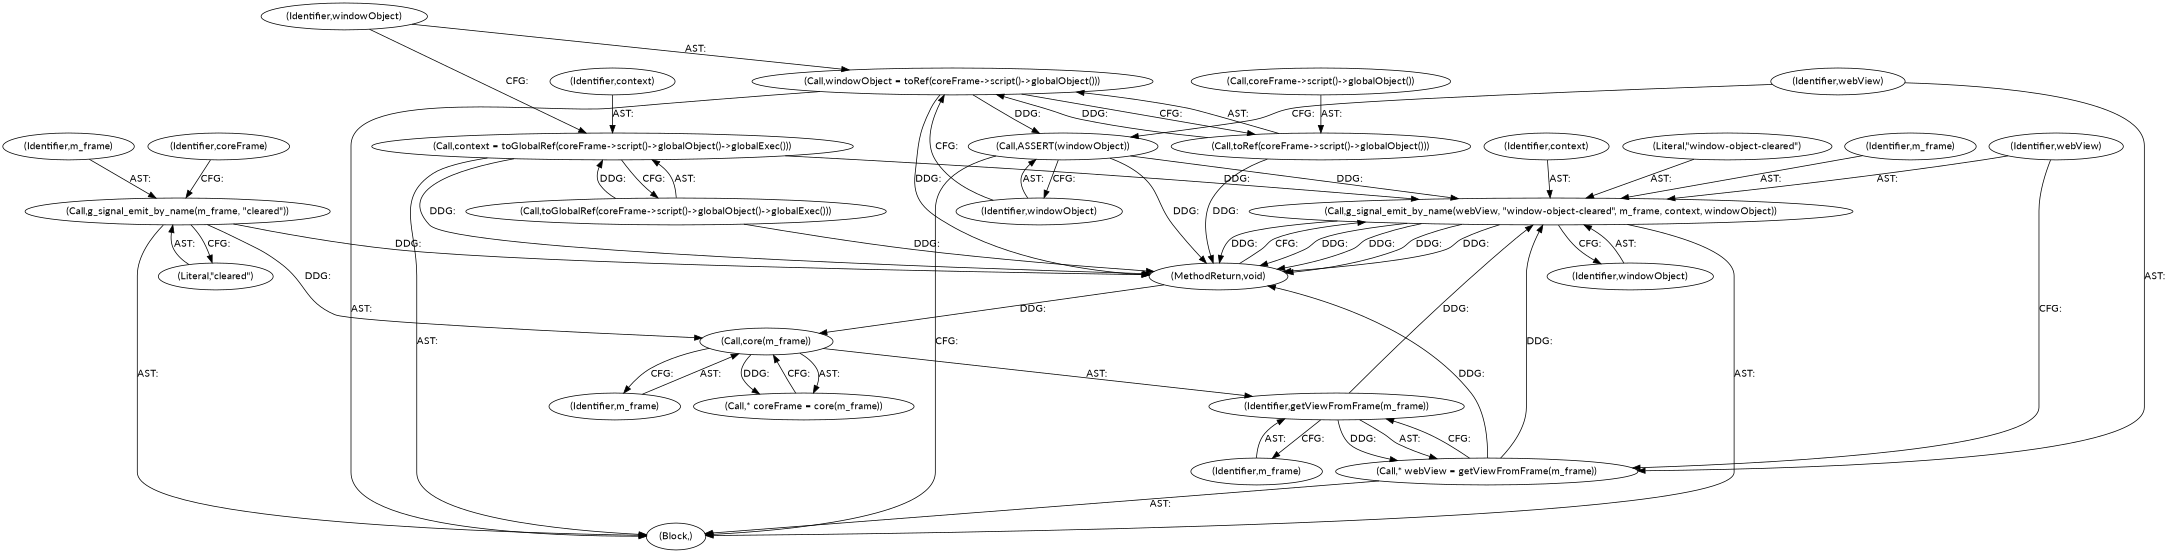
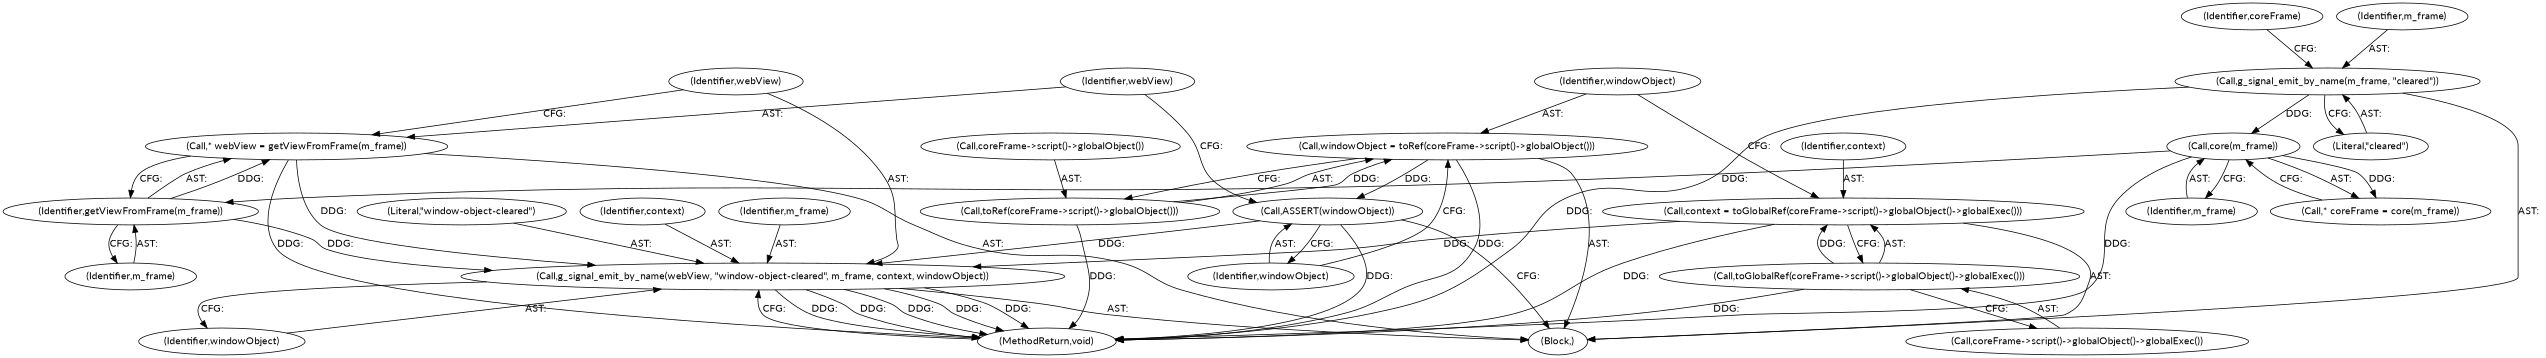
  digraph {
    fontname=Lato
    node [fontname=Lato]
    edge [fontname=Lato]
    n1 [label="(Call,g_signal_emit_by_name(webView, \"window-object-cleared\", m_frame, context, windowObject))"]
    n2 [label="(Identifier,windowObject)"]
    n3 [label="(MethodReturn,void)"]
    n4 [label="(Block,)"]
    n5 [label="(Call,* webView = getViewFromFrame(m_frame))"]
    n6 [label="(Identifier,getViewFromFrame(m_frame))"]
    n7 [label="(Identifier,m_frame)"]
    n8 [label="(Call,core(m_frame))"]
    n9 [label="(Call,* coreFrame = core(m_frame))"]
    n10 [label="(Identifier,m_frame)"]
    n11 [label="(Call,g_signal_emit_by_name(m_frame, \"cleared\"))"]
    n12 [label="(Literal,\"cleared\")"]
    n13 [label="(Call,context = toGlobalRef(coreFrame->script()->globalObject()->globalExec()))"]
    n14 [label="(Call,toGlobalRef(coreFrame->script()->globalObject()->globalExec()))"]
+   n15 [label="(Call,coreFrame->script()->globalObject()->globalExec())"]
    n16 [label="(Call,ASSERT(windowObject))"]
    n17 [label="(Identifier,windowObject)"]
    n18 [label="(Call,windowObject = toRef(coreFrame->script()->globalObject()))"]
    n19 [label="(Call,toRef(coreFrame->script()->globalObject()))"]
    n20 [label="(Call,coreFrame->script()->globalObject())"]
    n21 [label="(Identifier,coreFrame)"]
    n22 [label="(Identifier,windowObject)"]
    n23 [label="(Identifier,m_frame)"]
    n24 [label="(Identifier,webView)"]
    n25 [label="(Identifier,context)"]
    n26 [label="(Literal,\"window-object-cleared\")"]
    n27 [label="(Identifier,webView)"]
    n28 [label="(Identifier,m_frame)"]
    n29 [label="(Identifier,context)"]
    n1 -> n2 [label="CFG: "]
    n1 -> n3 [label="DDG: "]
    n1 -> n3 [label="DDG: "]
    n1 -> n3 [label="DDG: "]
    n1 -> n3 [label="DDG: "]
    n1 -> n3 [label="DDG: "]
    n1 -> n4 [label="AST: "]
    n2 -> n1 [label="AST: "]
    n3 -> n1 [label="CFG: "]
    n5 -> n1 [label="DDG: "]
    n5 -> n3 [label="DDG: "]
    n5 -> n4 [label="AST: "]
    n5 -> n6 [label="CFG: "]
    n6 -> n1 [label="DDG: "]
    n6 -> n5 [label="AST: "]
    n6 -> n5 [label="DDG: "]
    n6 -> n7 [label="CFG: "]
    n7 -> n6 [label="AST: "]
-   n3 -> n8 [label="DDG: "]
-   n8 -> n6 [label="AST: "]
+   n8 -> n3 [label="DDG: "]
+   n8 -> n6 [label="DDG: "]
    n8 -> n9 [label="AST: "]
    n8 -> n9 [label="DDG: "]
    n8 -> n10 [label="CFG: "]
    n9 -> n8 [label="CFG: "]
    n10 -> n8 [label="AST: "]
    n11 -> n3 [label="DDG: "]
    n11 -> n4 [label="AST: "]
    n11 -> n8 [label="DDG: "]
    n11 -> n12 [label="CFG: "]
    n12 -> n11 [label="AST: "]
    n13 -> n1 [label="DDG: "]
    n13 -> n3 [label="DDG: "]
    n13 -> n4 [label="AST: "]
    n13 -> n14 [label="CFG: "]
    n14 -> n3 [label="DDG: "]
    n14 -> n13 [label="AST: "]
    n14 -> n13 [label="DDG: "]
+   n14 -> n15 [label="CFG: "]
+   n15 -> n14 [label="AST: "]
    n16 -> n1 [label="DDG: "]
    n16 -> n3 [label="DDG: "]
    n16 -> n4 [label="CFG: "]
    n16 -> n17 [label="CFG: "]
    n17 -> n16 [label="AST: "]
    n17 -> n18 [label="CFG: "]
    n18 -> n3 [label="DDG: "]
    n18 -> n4 [label="AST: "]
    n18 -> n16 [label="DDG: "]
    n18 -> n19 [label="CFG: "]
    n19 -> n3 [label="DDG: "]
    n19 -> n18 [label="AST: "]
    n19 -> n18 [label="DDG: "]
    n20 -> n19 [label="AST: "]
    n21 -> n11 [label="CFG: "]
    n22 -> n13 [label="CFG: "]
    n22 -> n18 [label="AST: "]
    n23 -> n11 [label="AST: "]
    n24 -> n5 [label="AST: "]
    n24 -> n16 [label="CFG: "]
    n25 -> n1 [label="AST: "]
    n26 -> n1 [label="AST: "]
    n27 -> n1 [label="AST: "]
    n27 -> n5 [label="CFG: "]
    n28 -> n1 [label="AST: "]
    n29 -> n13 [label="AST: "]
  }
